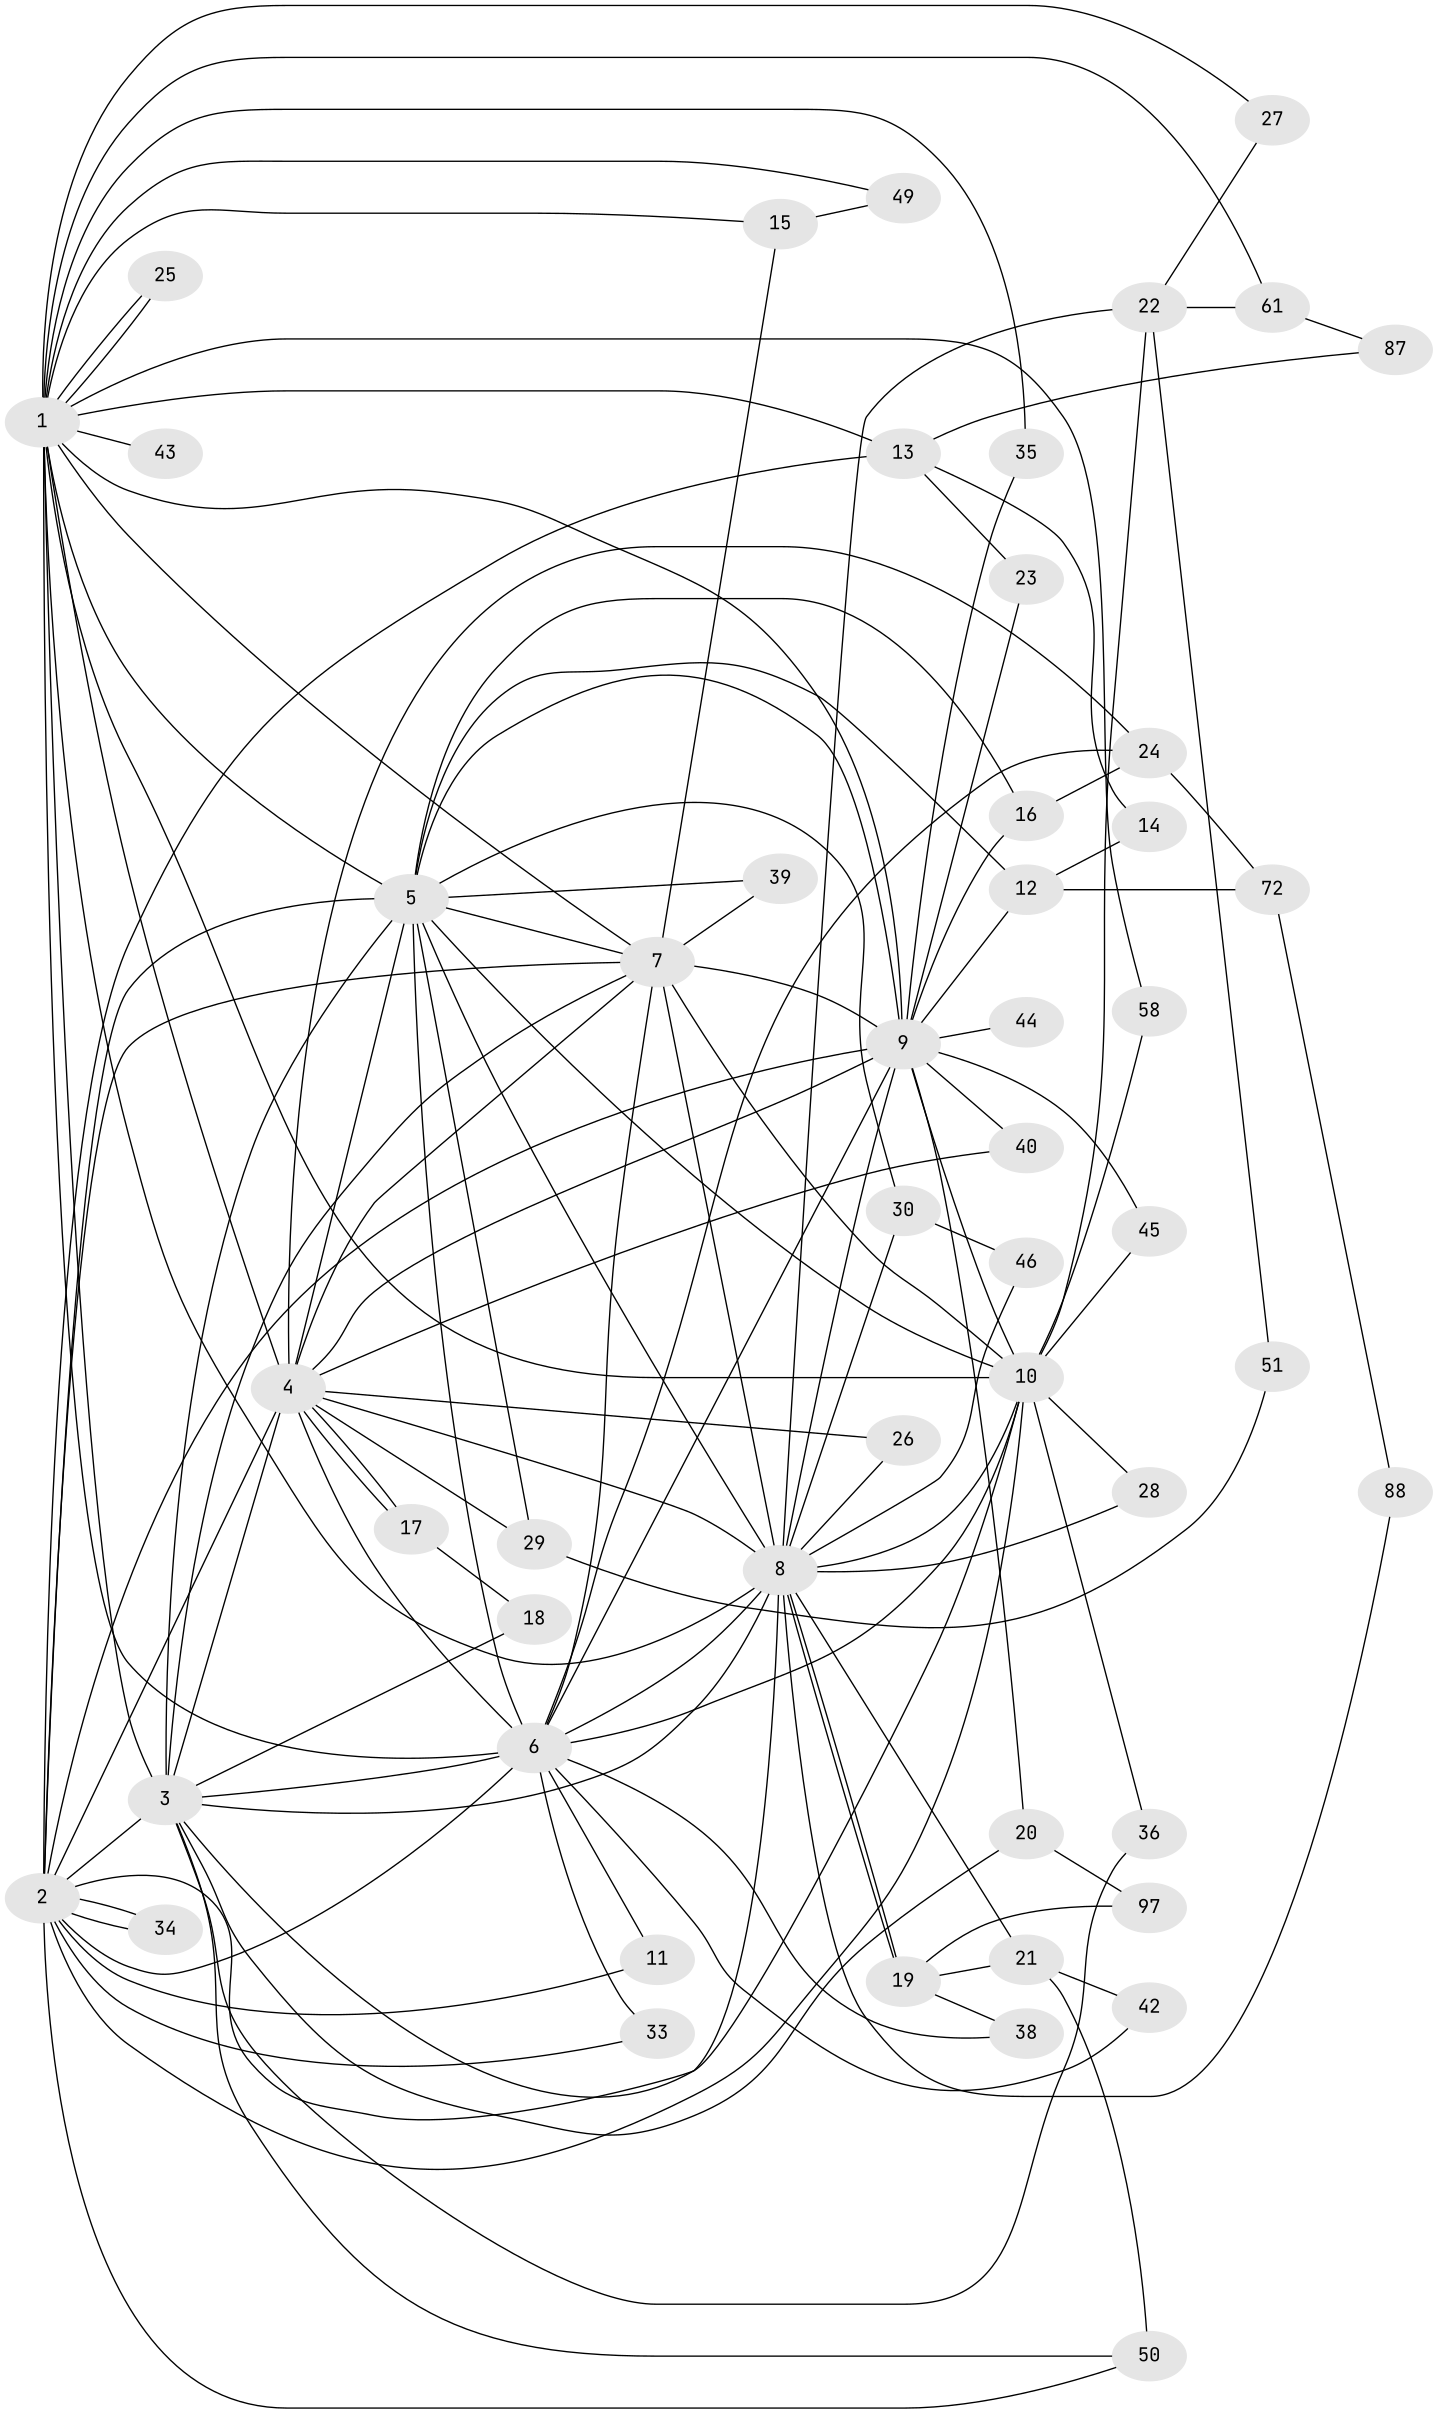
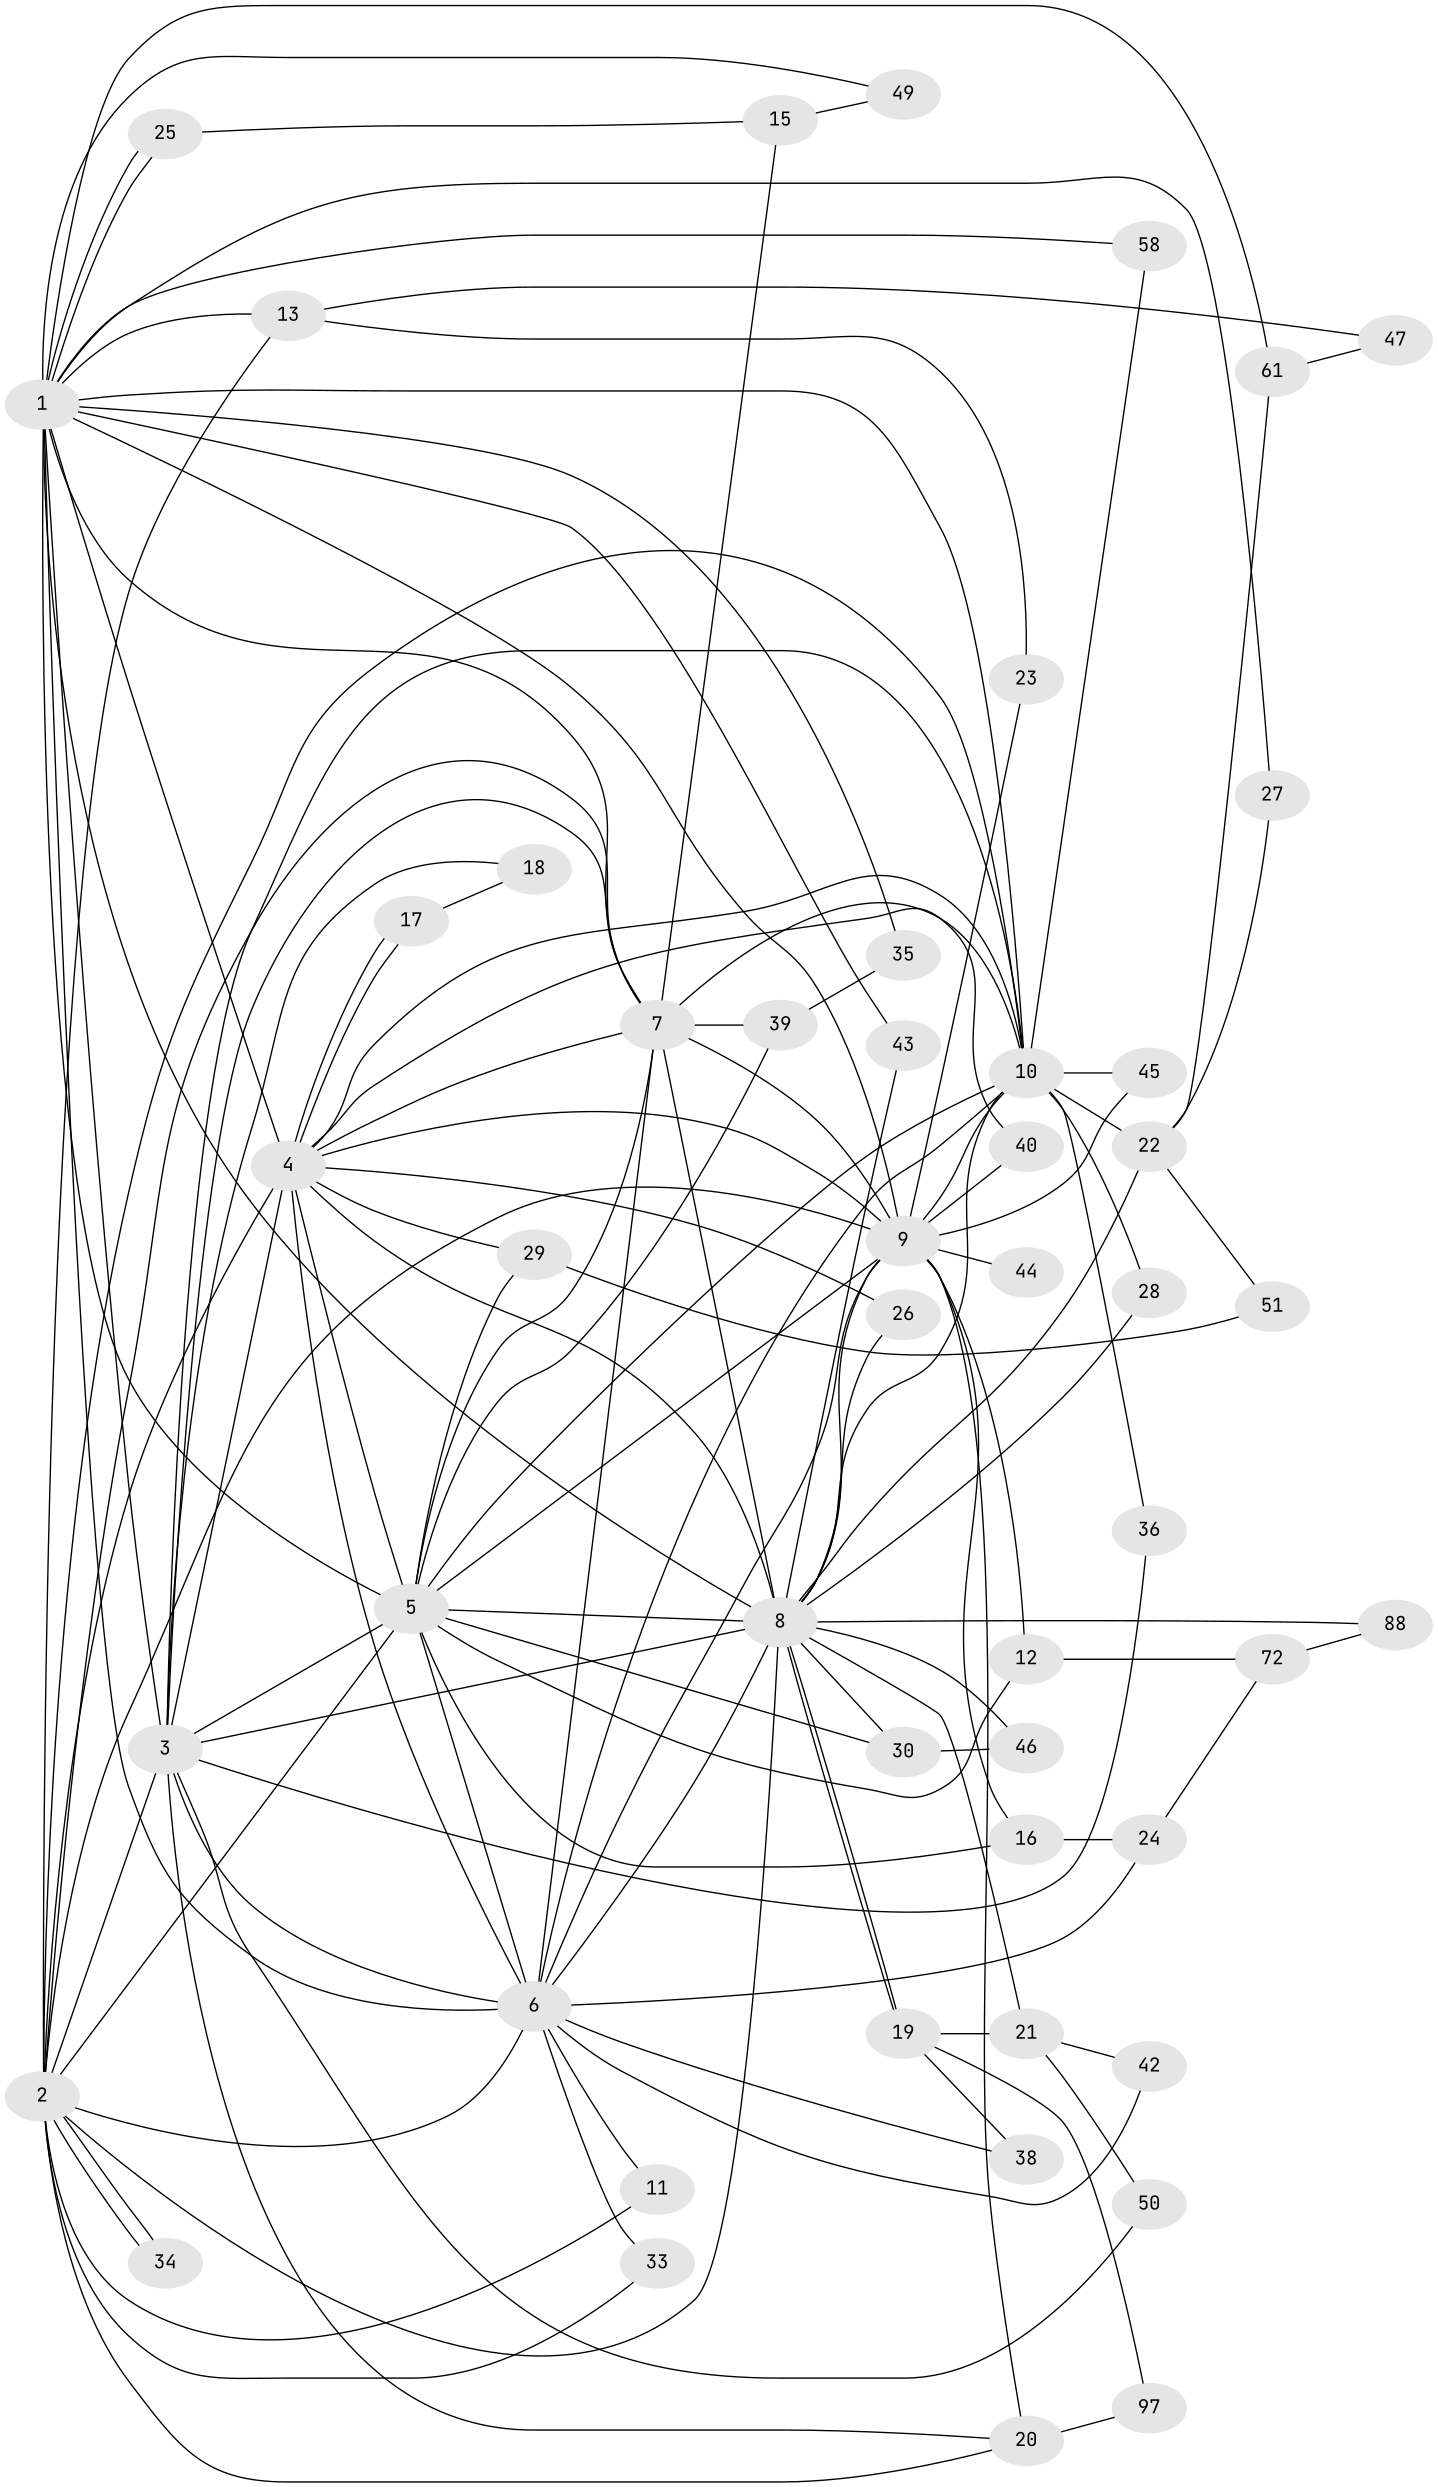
  graph {
    fontname="JetBrains Mono"
    rankdir=LR
    node [color=gray90 fontname="JetBrains Mono" style=filled]
    edge [fontname="JetBrains Mono"]
    1
    3
    4
    5
    6
    7
    8
    9
    10
    13
    15
    25
    27
    35
    n15 [label=61]
    43
    49
    n18 [label=58]
    2
    11
    20
    33
    34
    18
    36
    50
    17
    26
    29
    40
    12
    16
    30
    39
    24
    38
    42
    19
    21
    22
    28
    46
    n43 [label=88]
    44
    23
    45
-   14
-   47 [label=87]
+   47
    n49 [label=97]
    51
    n51 [label=72]
    1 -- 3
    1 -- 4
    1 -- 5
    1 -- 6
    1 -- 7
    1 -- 8
    1 -- 9
    1 -- 10
    1 -- 13
-   1 -- 15
+   25 -- 15
    1 -- 25
    1 -- 25
    1 -- 27
    1 -- 35
    1 -- n15
    1 -- 43
    1 -- 49
    1 -- n18
    3 -- 4
    3 -- 5
    3 -- 6
    3 -- 7
    3 -- 8
    3 -- 10
    3 -- 20
    3 -- 18
    3 -- 36
    3 -- 50
    4 -- 5
    4 -- 6
    4 -- 7
    4 -- 8
    4 -- 9
-   4 -- 24
+   4 -- 10
    4 -- 17
    4 -- 17
    4 -- 26
    4 -- 29
    4 -- 40
    5 -- 6
    5 -- 7
    5 -- 8
    5 -- 9
    5 -- 10
    5 -- 29
    5 -- 12
    5 -- 16
    5 -- 30
    5 -- 39
    6 -- 7
    6 -- 8
    6 -- 9
    6 -- 10
    6 -- 11
    6 -- 33
    6 -- 24
    6 -- 38
    6 -- 42
    7 -- 8
    7 -- 9
    7 -- 10
    7 -- 15
    7 -- 39
    8 -- 9
    8 -- 10
+   8 -- 43
    8 -- 26
    8 -- 30
    8 -- 19
    8 -- 19
    8 -- 21
    8 -- 22
    8 -- 28
    8 -- 46
    8 -- n43
    9 -- 10
-   9 -- 35
+   39 -- 35
    9 -- 20
    9 -- 40
    9 -- 12
    9 -- 16
    9 -- 44
    9 -- 23
    9 -- 45
    10 -- n18
    10 -- 36
    10 -- 22
    10 -- 28
    10 -- 45
    13 -- 23
-   13 -- 14
    13 -- 47
    15 -- 49
    n15 -- 47
    2 -- 3
    2 -- 4
    2 -- 5
    2 -- 6
    2 -- 7
    2 -- 8
    2 -- 9
    2 -- 10
    2 -- 13
    2 -- 11
-   2 -- 50
+   2 -- 20
    2 -- 33
    2 -- 34
    2 -- 34
    20 -- n49
    17 -- 18
    29 -- 51
-   12 -- 14
    12 -- n51
    16 -- 24
    30 -- 46
    24 -- n51
    19 -- 38
    19 -- 21
    19 -- n49
    21 -- 50
    21 -- 42
    22 -- 27
    22 -- n15
    22 -- 51
    n51 -- n43
  }
